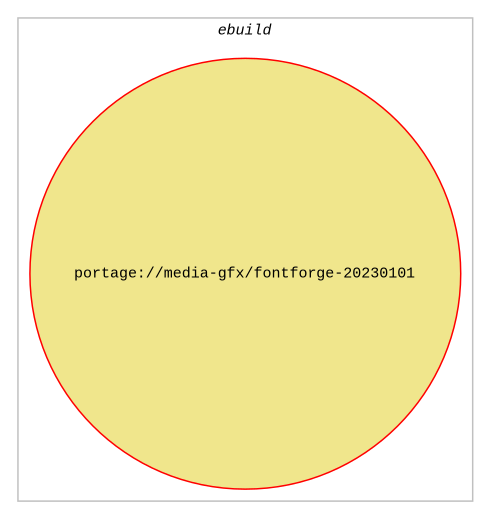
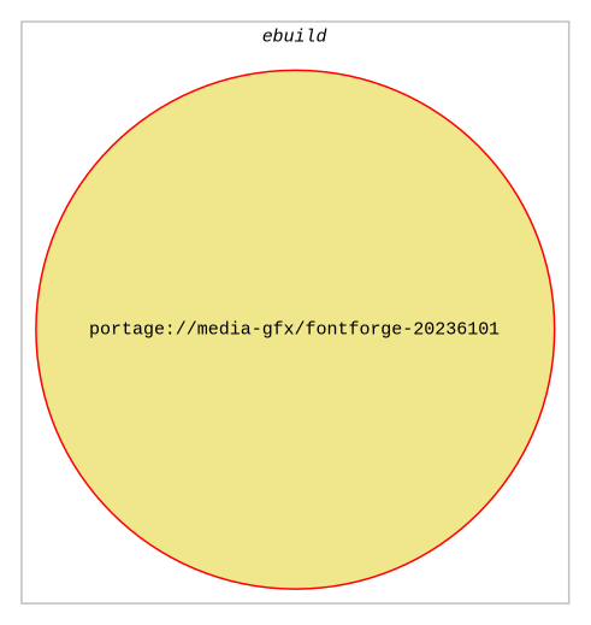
  digraph {
    compound=true
    concentrate=true
    fontname="Liberation Mono"
    fontsize=10
    newrank=true
    rankdir=LR
    ranksep=1.5
-   n1 [color=red fontname="Liberation Mono" fontsize=10 label="portage://media-gfx/fontforge-20230101" width=4 style=filled fillcolor=khaki shape=circle]
+   n1 [color=red fontname="Liberation Mono" fontsize=10 label="portage://media-gfx/fontforge-20236101" width=4 style=filled fillcolor=khaki shape=circle]
    subgraph cluster_1 {
      color=gray
      label=<<i>ebuild</i>>
      n1
    }
    subgraph cluster_2 {
      color=gray
      label=<<i>dependencies</i>>
      subgraph cluster_3 {
        color=gray
        fillcolor="#eeeeee"
        label=<<i>compile</i>>
        style=filled
      }
      subgraph cluster_4 {
        color=gray
        fillcolor="#eeeeee"
        label=<<i>compile and run</i>>
        style=filled
      }
      subgraph cluster_5 {
        color=gray
        fillcolor="#eeeeee"
        label=<<i>run</i>>
        style=filled
      }
    }
    subgraph cluster_6 {
      color=gray
      label=<<i>candidates</i>>
      rank=same
    }
  }
